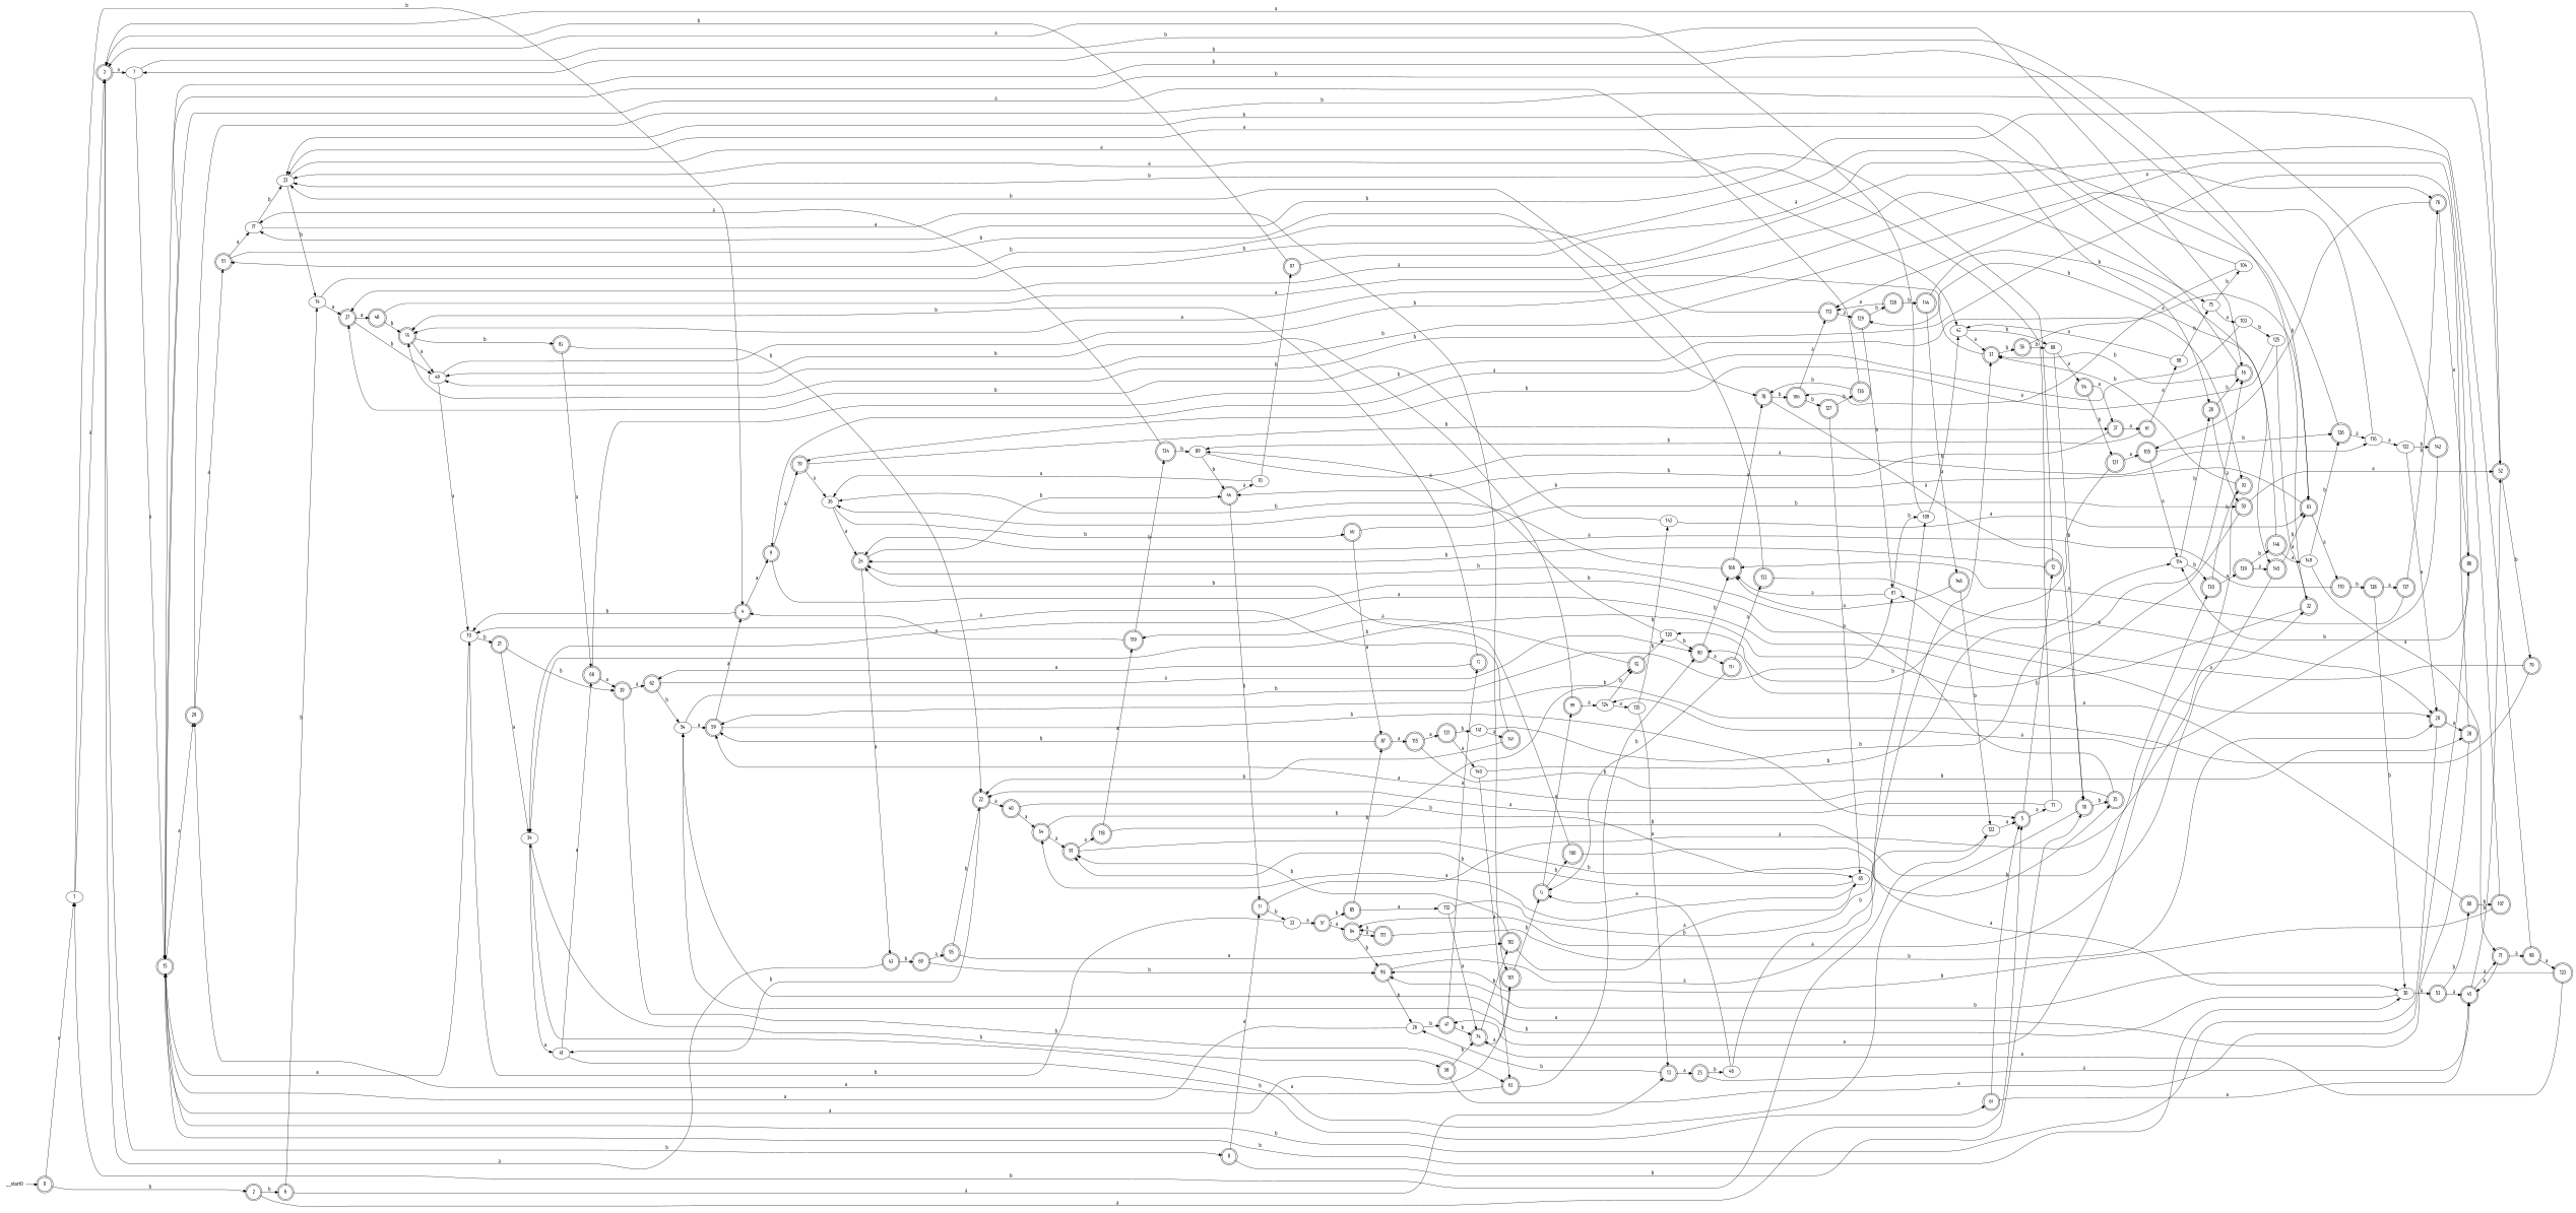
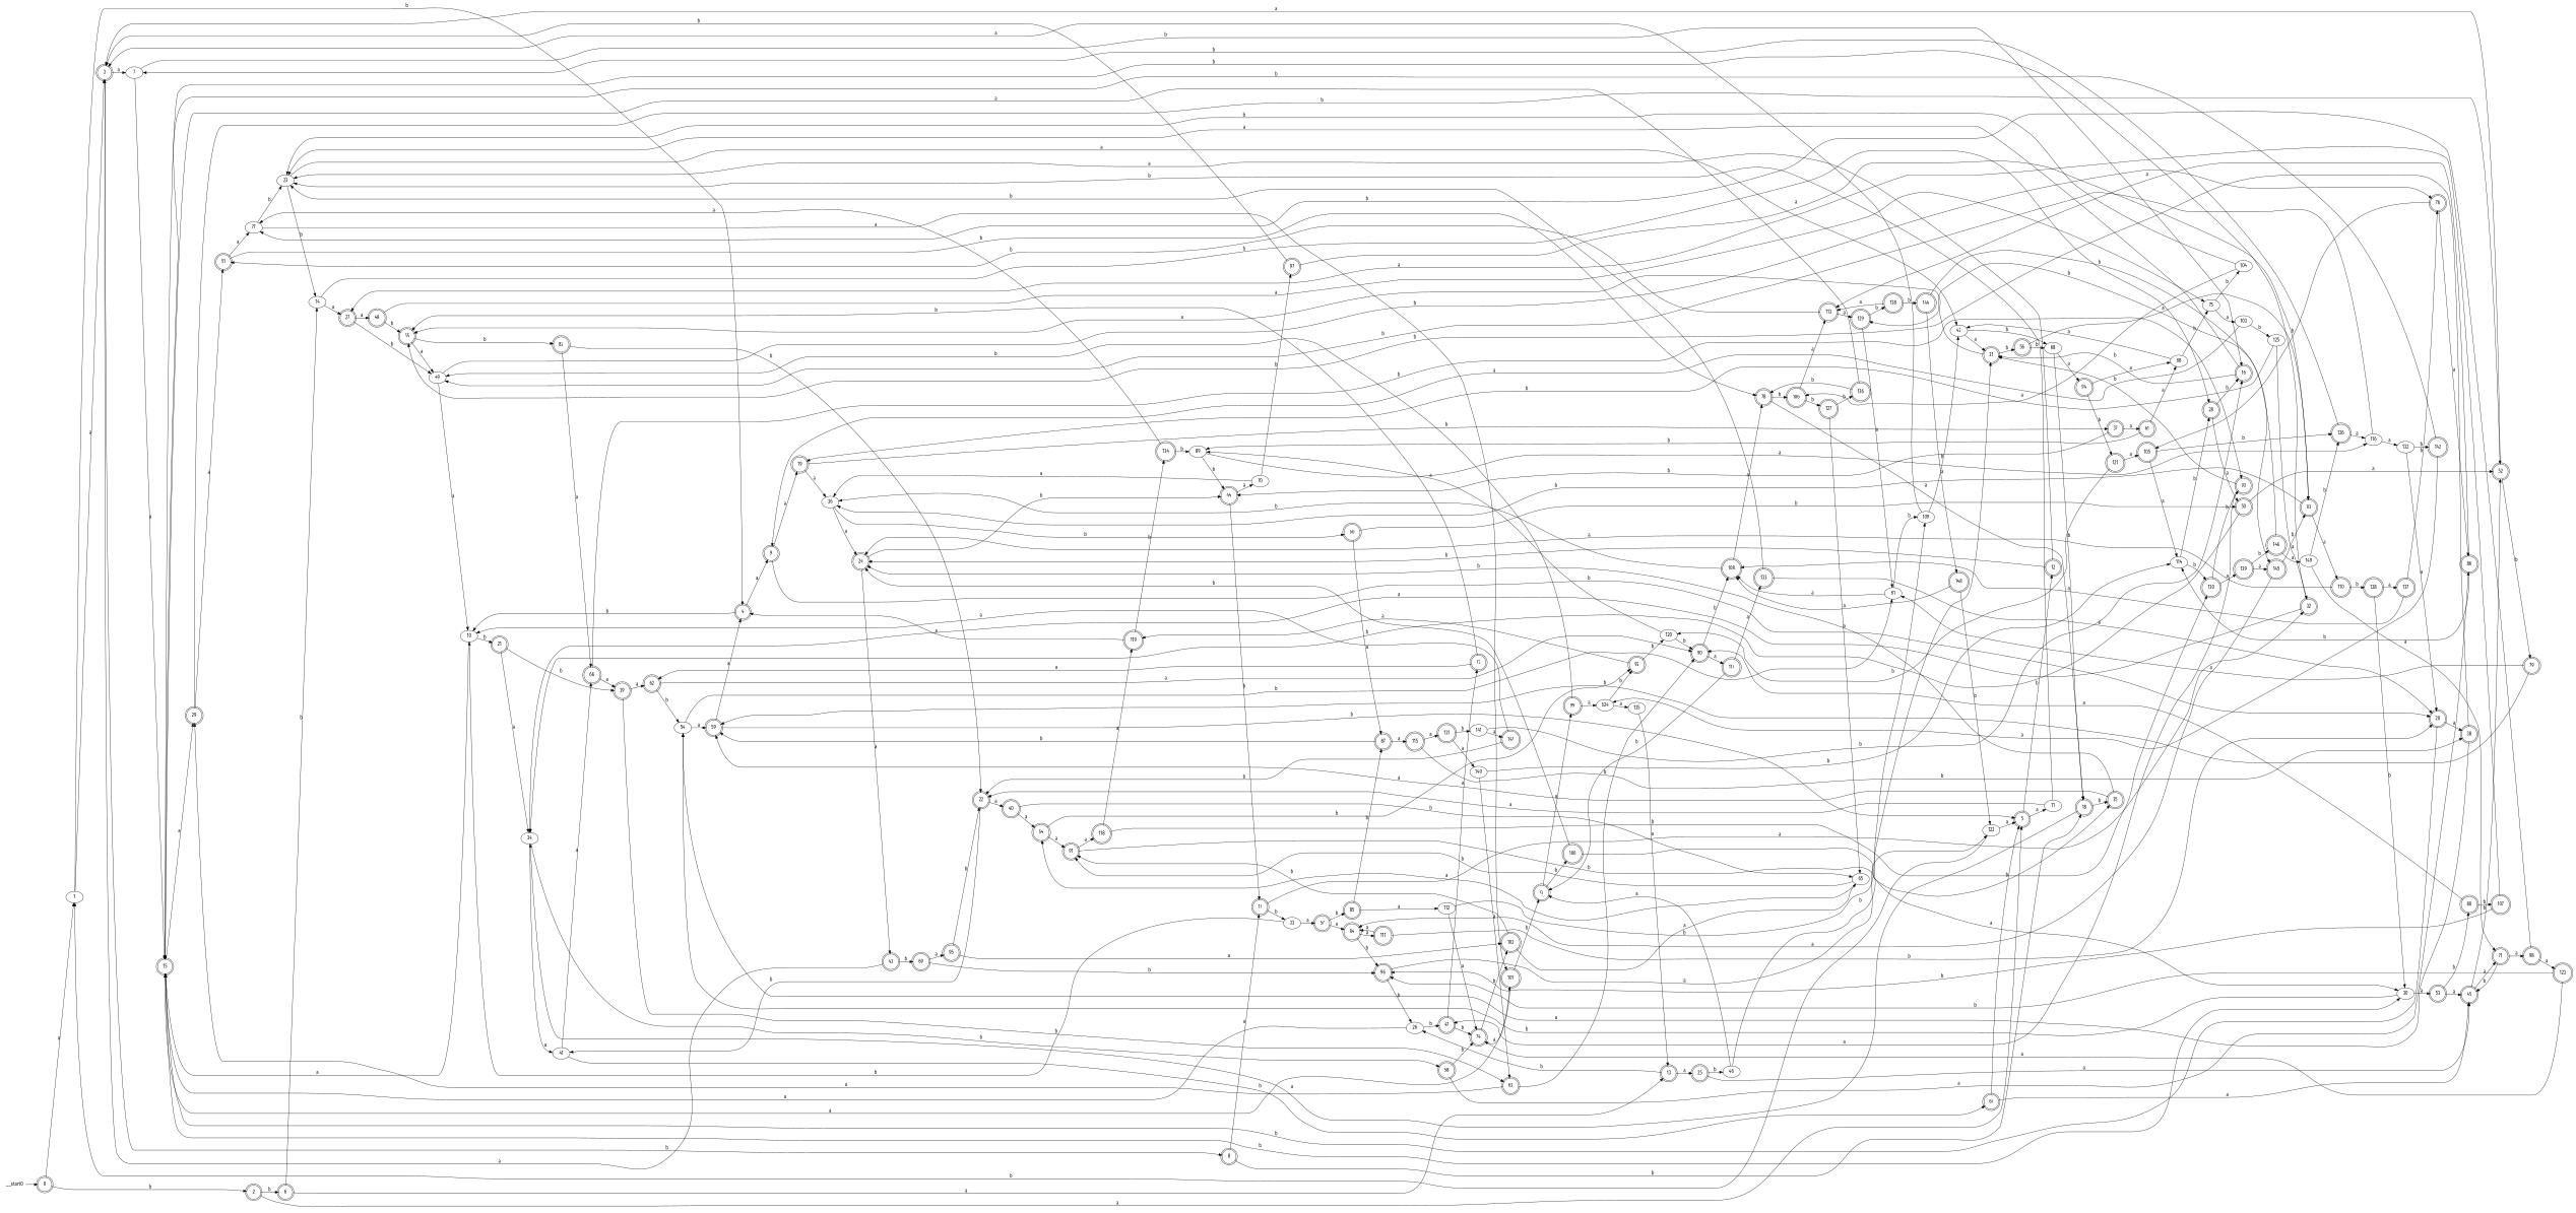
  digraph {
    fontname="Fira Sans"
    rankdir=LR
    node [fontname="Fira Sans" shape=doublecircle]
    edge [fontname="Fira Sans"]
    __start0 [shape=none]
    0
    1 [shape=""]
    2
    3
    4
    5
    6
    7 [shape=""]
    8
    9
    10 [shape=""]
    11 [shape=""]
    12
    13
    14 [shape=""]
    15
    16
    17
    18
    19
    20
    21
    22
    23 [shape=""]
    24
    25
    26 [shape=""]
    27
    28
    29
    30 [shape=""]
    31
    32
    33 [shape=""]
    34 [shape=""]
    35
    36 [shape=""]
    37
    38
    39
    40
    41 [shape=""]
    42 [shape=""]
    43
    44
    45
    46 [shape=""]
    47
    48
    49 [shape=""]
    50
    51
    52
    53
    54 [shape=""]
    55
    56
    57
    58
    59
    60
    61
    62
    63
    64
    65 [shape=""]
    66
    67
    68 [shape=""]
    69
    70 [shape=""]
    71
    72
    73
    74
    75 [shape=""]
    76
    77 [shape=""]
    78
    79
    80
    81 [shape=""]
    82
    83
    84
    85
    86
    87
    88 [shape=""]
    89 [shape=""]
    90
    91
    92
    93
    94
    95
    96
    97
    98
    99
    100
    101
    102
    103 [shape=""]
    104 [shape=""]
    105
    106
    107
    108
    109 [shape=""]
    110
    111
    112 [shape=""]
    113
    114 [shape=""]
    115
    116 [shape=""]
    117
    118
    119
    120 [shape=""]
    121
    122 [shape=""]
    123
-   124 [shape=""]
+   124 [label=624 shape=""]
    125 [shape=""]
    126
    127
    128
    129
    130
    131
    132 [shape=""]
    133
    134
    135 [shape=""]
    136
    137
    138
    139
    140 [shape=""]
    141 [shape=""]
    142
-   143 [shape=""]
    144
    145
    146
    147
    148
    149 [shape=""]
    __start0 -> 0
    0 -> 1 [label=a]
    0 -> 2 [label=b]
    1 -> 3 [label=a]
    1 -> 4 [label=b]
    2 -> 5 [label=a]
    2 -> 6 [label=b]
    3 -> 7 [label=a]
    3 -> 8 [label=b]
    4 -> 9 [label=a]
    4 -> 10 [label=b]
    5 -> 11 [label=a]
    5 -> 12 [label=b]
    6 -> 13 [label=a]
    6 -> 14 [label=b]
    7 -> 15 [label=a]
    7 -> 16 [label=b]
    8 -> 17 [label=a]
    8 -> 18 [label=b]
    9 -> 19 [label=a]
    9 -> 20 [label=b]
    10 -> 15 [label=a]
    10 -> 21 [label=b]
    11 -> 22 [label=a]
    11 -> 23 [label=b]
    12 -> 23 [label=a]
    12 -> 24 [label=b]
    13 -> 25 [label=a]
    13 -> 26 [label=b]
    14 -> 27 [label=a]
    14 -> 28 [label=b]
    15 -> 29 [label=a]
    15 -> 30 [label=b]
    16 -> 23 [label=a]
    16 -> 31 [label=b]
    17 -> 32 [label=a]
    17 -> 33 [label=b]
    18 -> 34 [label=a]
    18 -> 35 [label=b]
    19 -> 36 [label=a]
    19 -> 37 [label=b]
    20 -> 15 [label=b]
    20 -> 38 [label=a]
    21 -> 34 [label=a]
    21 -> 39 [label=b]
    22 -> 40 [label=a]
    22 -> 41 [label=b]
    23 -> 14 [label=b]
    23 -> 42 [label=a]
    24 -> 43 [label=a]
    24 -> 44 [label=b]
    25 -> 45 [label=a]
    25 -> 46 [label=b]
    26 -> 15 [label=a]
    26 -> 47 [label=b]
    27 -> 48 [label=a]
    27 -> 49 [label=b]
    28 -> 16 [label=b]
    28 -> 50 [label=a]
    29 -> 51 [label=a]
    29 -> 52 [label=b]
    30 -> 53 [label=a]
    30 -> 54 [label=b]
    31 -> 55 [label=a]
    31 -> 56 [label=b]
    32 -> 15 [label=b]
    32 -> 34 [label=a]
    33 -> 10 [label=b]
    33 -> 57 [label=a]
    34 -> 41 [label=a]
    34 -> 58 [label=b]
    35 -> 24 [label=b]
    35 -> 59 [label=a]
    36 -> 24 [label=a]
    36 -> 60 [label=b]
    37 -> 44 [label=b]
    37 -> 61 [label=a]
    38 -> 54 [label=a]
    38 -> 55 [label=b]
    39 -> 62 [label=a]
    39 -> 63 [label=b]
    40 -> 64 [label=a]
    40 -> 65 [label=b]
    41 -> 66 [label=a]
    41 -> 67 [label=b]
    42 -> 31 [label=a]
    42 -> 68 [label=b]
    43 -> 3 [label=a]
    43 -> 69 [label=b]
    44 -> 17 [label=b]
    44 -> 70 [label=a]
    45 -> 52 [label=b]
    45 -> 71 [label=a]
    46 -> 31 [label=b]
    46 -> 72 [label=a]
    47 -> 73 [label=a]
    47 -> 74 [label=b]
    48 -> 55 [label=b]
    48 -> 75 [label=a]
    49 -> 10 [label=a]
    49 -> 76 [label=b]
    50 -> 34 [label=b]
    50 -> 52 [label=a]
    51 -> 77 [label=a]
    51 -> 78 [label=b]
    52 -> 3 [label=a]
    52 -> 79 [label=b]
    53 -> 45 [label=a]
    53 -> 80 [label=b]
    54 -> 59 [label=a]
    54 -> 81 [label=b]
    55 -> 49 [label=a]
    55 -> 82 [label=b]
    56 -> 68 [label=b]
    56 -> 83 [label=a]
    57 -> 84 [label=a]
    57 -> 85 [label=b]
    58 -> 74 [label=b]
    58 -> 86 [label=a]
    59 -> 4 [label=a]
    59 -> 5 [label=b]
    60 -> 50 [label=b]
    60 -> 87 [label=a]
    61 -> 88 [label=a]
    61 -> 89 [label=b]
    62 -> 54 [label=b]
    62 -> 90 [label=a]
    63 -> 29 [label=a]
    63 -> 90 [label=b]
    64 -> 91 [label=a]
    64 -> 92 [label=b]
    65 -> 64 [label=a]
    65 -> 91 [label=b]
    66 -> 39 [label=a]
    66 -> 93 [label=b]
    67 -> 5 [label=b]
    67 -> 45 [label=a]
    68 -> 18 [label=b]
    68 -> 94 [label=a]
    69 -> 95 [label=a]
    69 -> 96 [label=b]
    70 -> 36 [label=a]
    70 -> 97 [label=b]
    71 -> 45 [label=b]
    71 -> 98 [label=a]
    72 -> 99 [label=a]
    72 -> 100 [label=b]
    73 -> 55 [label=b]
    73 -> 62 [label=a]
    74 -> 101 [label=a]
    74 -> 102 [label=b]
    75 -> 103 [label=a]
    75 -> 104 [label=b]
    76 -> 86 [label=a]
    76 -> 105 [label=b]
    77 -> 23 [label=b]
    77 -> 101 [label=a]
    78 -> 18 [label=a]
    78 -> 106 [label=b]
    79 -> 59 [label=b]
    79 -> 81 [label=a]
    80 -> 90 [label=a]
    80 -> 107 [label=b]
    81 -> 108 [label=a]
    81 -> 109 [label=b]
    82 -> 22 [label=b]
    82 -> 66 [label=a]
    83 -> 36 [label=b]
    83 -> 110 [label=a]
    84 -> 96 [label=b]
    84 -> 111 [label=a]
    85 -> 87 [label=b]
    85 -> 112 [label=a]
    86 -> 113 [label=a]
    86 -> 114 [label=b]
    87 -> 59 [label=b]
    87 -> 115 [label=a]
    88 -> 42 [label=a]
    88 -> 75 [label=b]
    89 -> 44 [label=b]
    89 -> 116 [label=a]
    90 -> 108 [label=b]
    90 -> 117 [label=a]
    91 -> 35 [label=b]
    91 -> 118 [label=a]
    92 -> 119 [label=a]
    92 -> 120 [label=b]
    93 -> 31 [label=b]
    93 -> 47 [label=a]
-   94 -> 37 [label=a]
+   94 -> 88 [label=a]
    94 -> 121 [label=b]
    95 -> 22 [label=b]
    95 -> 102 [label=a]
    96 -> 26 [label=b]
    96 -> 122 [label=a]
    97 -> 3 [label=b]
    97 -> 83 [label=a]
    98 -> 77 [label=b]
    98 -> 123 [label=a]
    99 -> 49 [label=b]
    99 -> 124 [label=a]
    100 -> 24 [label=b]
    100 -> 30 [label=a]
    101 -> 15 [label=a]
    101 -> 72 [label=b]
    102 -> 65 [label=a]
    102 -> 91 [label=b]
    103 -> 9 [label=a]
    103 -> 125 [label=b]
    104 -> 23 [label=b]
    104 -> 106 [label=a]
    105 -> 114 [label=a]
    105 -> 126 [label=b]
    106 -> 113 [label=a]
    106 -> 127 [label=b]
    107 -> 27 [label=a]
    107 -> 96 [label=b]
    108 -> 36 [label=b]
    108 -> 78 [label=a]
    109 -> 3 [label=a]
    109 -> 42 [label=b]
    110 -> 24 [label=a]
    110 -> 128 [label=b]
    111 -> 20 [label=b]
    111 -> 84 [label=a]
    112 -> 74 [label=a]
    112 -> 109 [label=b]
    113 -> 51 [label=b]
    113 -> 129 [label=a]
    114 -> 28 [label=b]
    114 -> 130 [label=b]
    115 -> 38 [label=b]
    115 -> 131 [label=a]
    116 -> 49 [label=b]
    116 -> 132 [label=a]
    117 -> 72 [label=b]
    117 -> 133 [label=a]
    118 -> 119 [label=a]
    118 -> 130 [label=b]
    119 -> 4 [label=a]
    119 -> 134 [label=b]
    120 -> 89 [label=a]
    120 -> 90 [label=b]
    121 -> 105 [label=a]
    121 -> 120 [label=b]
    122 -> 1 [label=b]
    122 -> 5 [label=a]
    123 -> 74 [label=a]
    123 -> 96 [label=b]
    124 -> 92 [label=b]
    124 -> 135 [label=a]
    125 -> 19 [label=b]
    125 -> 32 [label=a]
    126 -> 7 [label=b]
    126 -> 116 [label=a]
    127 -> 65 [label=a]
    127 -> 136 [label=b]
    128 -> 30 [label=b]
    128 -> 137 [label=a]
    129 -> 81 [label=a]
    129 -> 138 [label=b]
    130 -> 93 [label=b]
    130 -> 139 [label=a]
    131 -> 140 [label=a]
    131 -> 141 [label=b]
    132 -> 20 [label=a]
    132 -> 142 [label=b]
    133 -> 20 [label=a]
    133 -> 23 [label=b]
    134 -> 77 [label=a]
    134 -> 89 [label=b]
    135 -> 13 [label=a]
-   135 -> 143 [label=b]
    136 -> 15 [label=a]
    136 -> 78 [label=b]
    137 -> 76 [label=b]
    137 -> 108 [label=a]
    138 -> 113 [label=a]
    138 -> 144 [label=b]
    139 -> 145 [label=a]
    139 -> 146 [label=b]
    140 -> 63 [label=a]
    140 -> 114 [label=b]
    141 -> 16 [label=b]
    141 -> 147 [label=a]
    142 -> 15 [label=b]
    142 -> 124 [label=a]
-   143 -> 27 [label=b]
-   143 -> 83 [label=a]
    144 -> 145 [label=b]
    144 -> 148 [label=a]
    145 -> 83 [label=b]
    145 -> 84 [label=a]
    146 -> 129 [label=b]
    146 -> 149 [label=a]
    147 -> 10 [label=a]
    147 -> 22 [label=b]
    148 -> 108 [label=a]
    148 -> 122 [label=b]
    149 -> 71 [label=a]
    149 -> 126 [label=b]
  }
